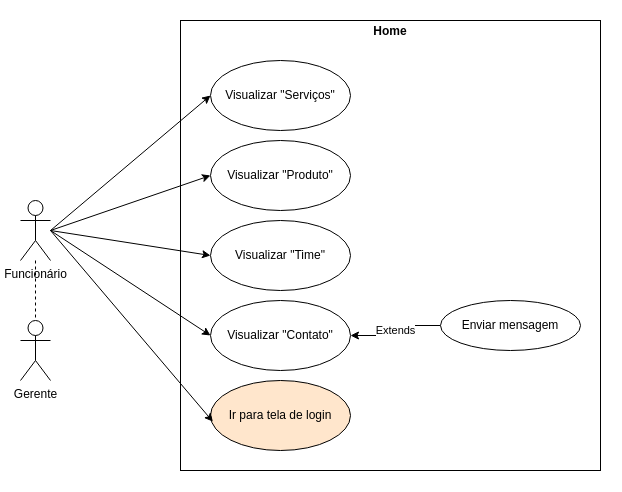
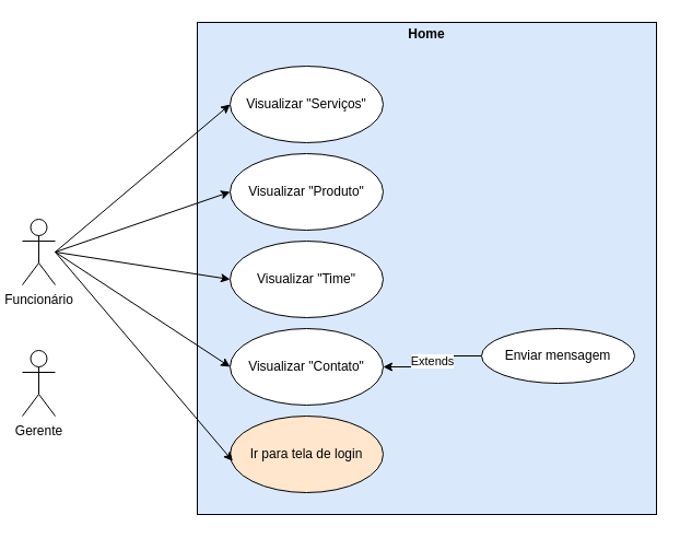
  <mxCell id="0" />
  <mxCell id="1" parent="0" />
  <mxCell id="2" value="Funcionário" style="shape=umlActor;verticalLabelPosition=bottom;labelBackgroundColor=#ffffff;verticalAlign=top;html=1;outlineConnect=0;" vertex="1" parent="1"><mxGeometry x="20" y="200" width="30" height="60" as="geometry" /></mxCell>
  <mxCell id="3" value="Gerente" style="shape=umlActor;verticalLabelPosition=bottom;labelBackgroundColor=#ffffff;verticalAlign=top;html=1;outlineConnect=0;" vertex="1" parent="1"><mxGeometry x="20" y="320" width="30" height="60" as="geometry" /></mxCell>
- <mxCell id="4" value="" style="endArrow=none;dashed=1;html=1;entryX=0.5;entryY=0;entryDx=0;entryDy=0;entryPerimeter=0;" edge="1" parent="1" source="2" target="3"><mxGeometry width="50" height="50" relative="1" as="geometry"><mxPoint x="0" y="800" as="sourcePoint" /><mxPoint x="50" y="750" as="targetPoint" /></mxGeometry></mxCell>
- <mxCell id="5" value="&lt;p style=&quot;margin: 4px 0px 0px;&quot;&gt;&lt;/p&gt;&lt;div style=&quot;height: 2px&quot;&gt;&lt;b&gt;Home&lt;/b&gt;&lt;/div&gt;" style="verticalAlign=bottom;align=center;overflow=fill;fontSize=12;fontFamily=Helvetica;html=1;horizontal=1;fontStyle=0;" vertex="1" parent="1"><mxGeometry x="180" y="20" width="420" height="450" as="geometry" /></mxCell>
+ <mxCell id="5" value="&lt;p style=&quot;margin: 4px 0px 0px;&quot;&gt;&lt;/p&gt;&lt;div style=&quot;height: 2px&quot;&gt;&lt;b&gt;Home&lt;/b&gt;&lt;/div&gt;" style="verticalAlign=bottom;align=center;overflow=fill;fontSize=12;fontFamily=Helvetica;html=1;horizontal=1;fontStyle=0;fillColor=#dae8fc;" vertex="1" parent="1"><mxGeometry x="180" y="20" width="420" height="450" as="geometry" /></mxCell>
  <mxCell id="6" value="Visualizar &quot;Serviços&quot;" style="ellipse;whiteSpace=wrap;html=1;align=center;" vertex="1" parent="1"><mxGeometry x="210" y="60" width="140" height="70" as="geometry" /></mxCell>
  <mxCell id="7" value="Visualizar &quot;Produto&quot;" style="ellipse;whiteSpace=wrap;html=1;align=center;" vertex="1" parent="1"><mxGeometry x="210" y="140" width="140" height="70" as="geometry" /></mxCell>
  <mxCell id="8" value="Visualizar &quot;Time&quot;" style="ellipse;whiteSpace=wrap;html=1;align=center;" vertex="1" parent="1"><mxGeometry x="210" y="220" width="140" height="70" as="geometry" /></mxCell>
  <mxCell id="9" value="Visualizar &quot;Contato&quot;" style="ellipse;whiteSpace=wrap;html=1;align=center;" vertex="1" parent="1"><mxGeometry x="210" y="300" width="140" height="70" as="geometry" /></mxCell>
  <mxCell id="10" value="Ir para tela de login" style="ellipse;whiteSpace=wrap;html=1;align=center;fillColor=#ffe6cc;" vertex="1" parent="1"><mxGeometry x="210" y="380" width="140" height="70" as="geometry" /></mxCell>
  <mxCell id="11" value="Extends" style="edgeStyle=orthogonalEdgeStyle;rounded=0;orthogonalLoop=1;jettySize=auto;html=1;exitX=0;exitY=0.5;exitDx=0;exitDy=0;entryX=1;entryY=0.5;entryDx=0;entryDy=0;" edge="1" parent="1" source="12" target="9"><mxGeometry relative="1" as="geometry" /></mxCell>
  <mxCell id="12" value="Enviar mensagem" style="ellipse;whiteSpace=wrap;html=1;align=center;" vertex="1" parent="1"><mxGeometry x="440" y="300" width="140" height="50" as="geometry" /></mxCell>
  <mxCell id="13" value="" style="endArrow=classic;html=1;entryX=0;entryY=0.5;entryDx=0;entryDy=0;" edge="1" parent="1" target="6"><mxGeometry width="50" height="50" relative="1" as="geometry"><mxPoint x="50" y="230" as="sourcePoint" /><mxPoint x="50" y="490" as="targetPoint" /></mxGeometry></mxCell>
  <mxCell id="14" value="" style="endArrow=classic;html=1;entryX=0;entryY=0.5;entryDx=0;entryDy=0;" edge="1" parent="1" target="7"><mxGeometry width="50" height="50" relative="1" as="geometry"><mxPoint x="50" y="230" as="sourcePoint" /><mxPoint x="60" y="500" as="targetPoint" /></mxGeometry></mxCell>
  <mxCell id="15" value="" style="endArrow=classic;html=1;entryX=0;entryY=0.5;entryDx=0;entryDy=0;" edge="1" parent="1" target="8"><mxGeometry width="50" height="50" relative="1" as="geometry"><mxPoint x="50" y="230" as="sourcePoint" /><mxPoint x="70" y="510" as="targetPoint" /></mxGeometry></mxCell>
  <mxCell id="16" value="" style="endArrow=classic;html=1;entryX=0;entryY=0.5;entryDx=0;entryDy=0;" edge="1" parent="1" target="9"><mxGeometry width="50" height="50" relative="1" as="geometry"><mxPoint x="50" y="230" as="sourcePoint" /><mxPoint x="80" y="520" as="targetPoint" /></mxGeometry></mxCell>
  <mxCell id="17" value="" style="endArrow=classic;html=1;entryX=0.017;entryY=0.588;entryDx=0;entryDy=0;entryPerimeter=0;" edge="1" parent="1" target="10"><mxGeometry width="50" height="50" relative="1" as="geometry"><mxPoint x="50" y="230" as="sourcePoint" /><mxPoint x="90" y="530" as="targetPoint" /></mxGeometry></mxCell>
